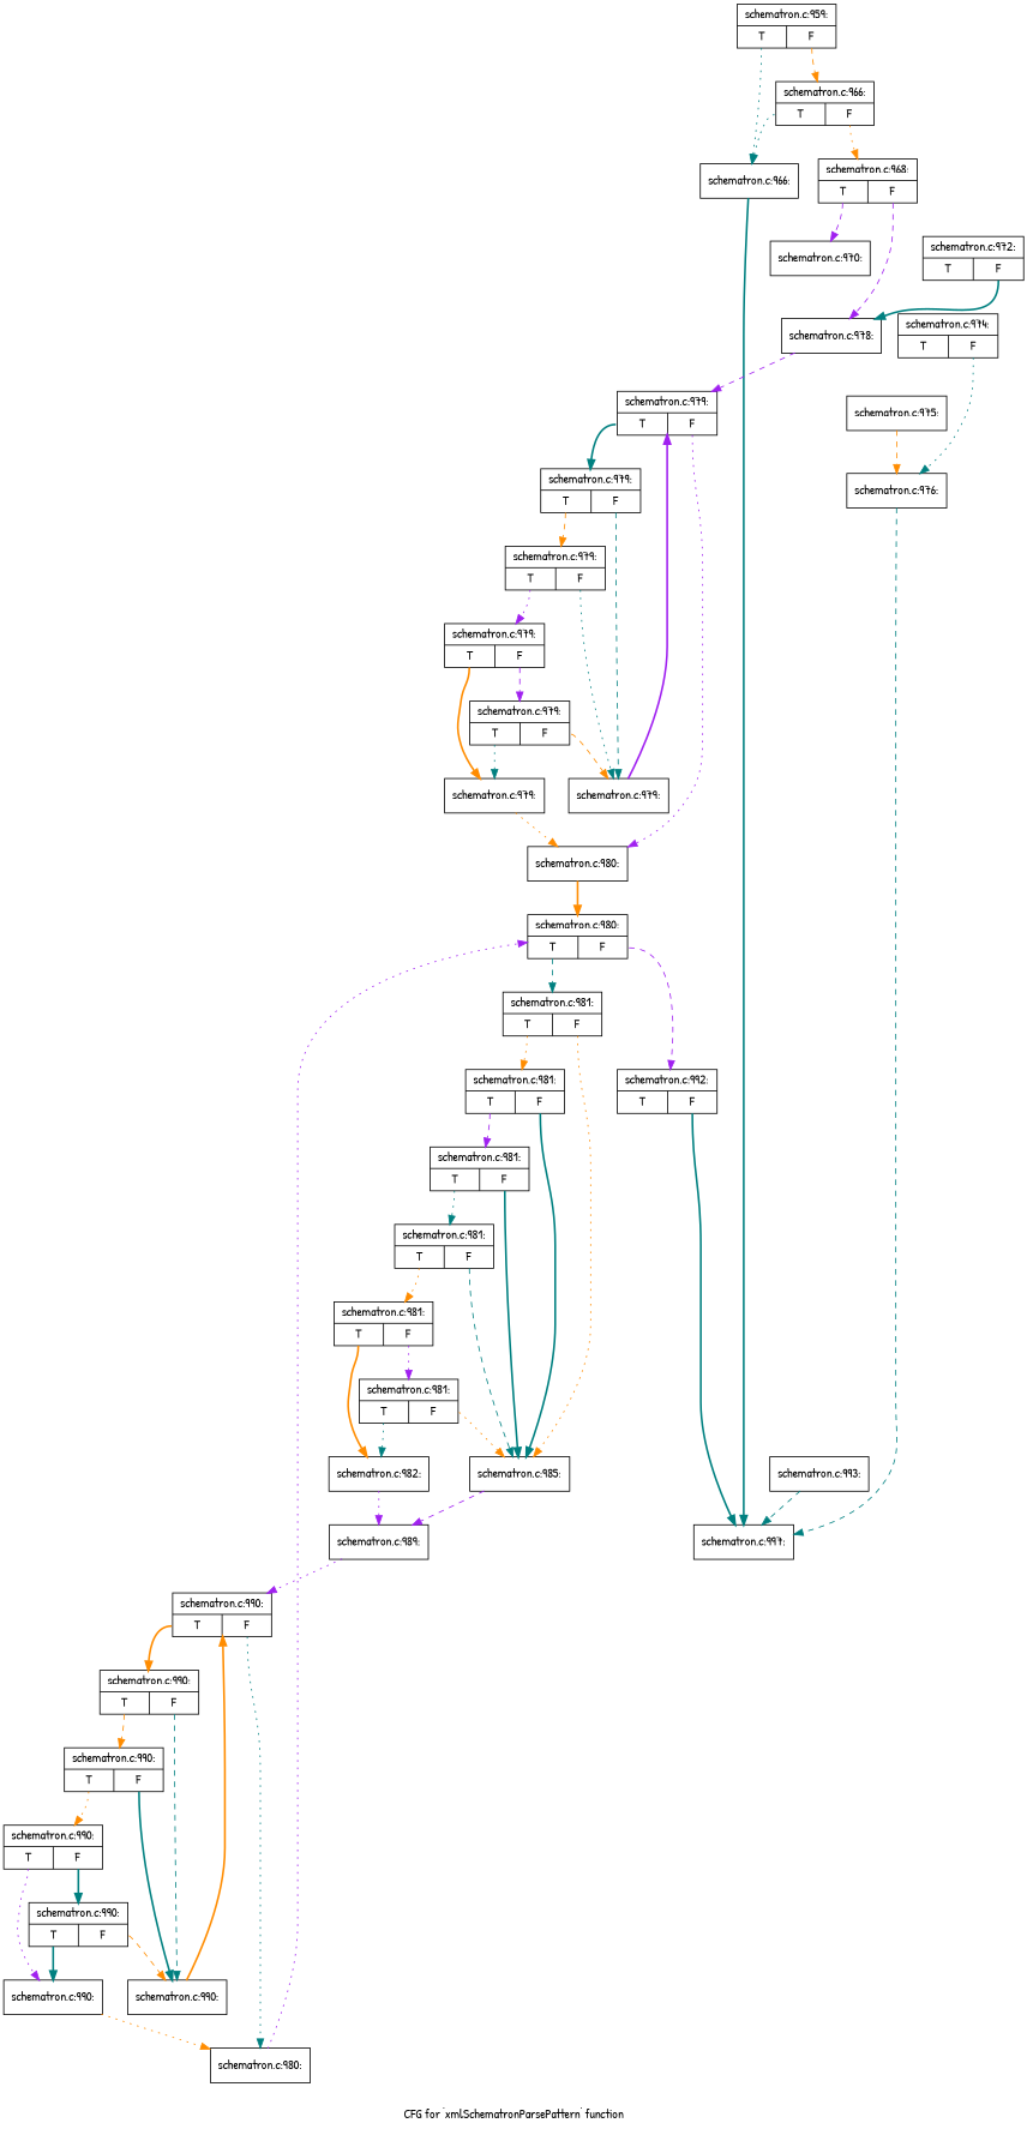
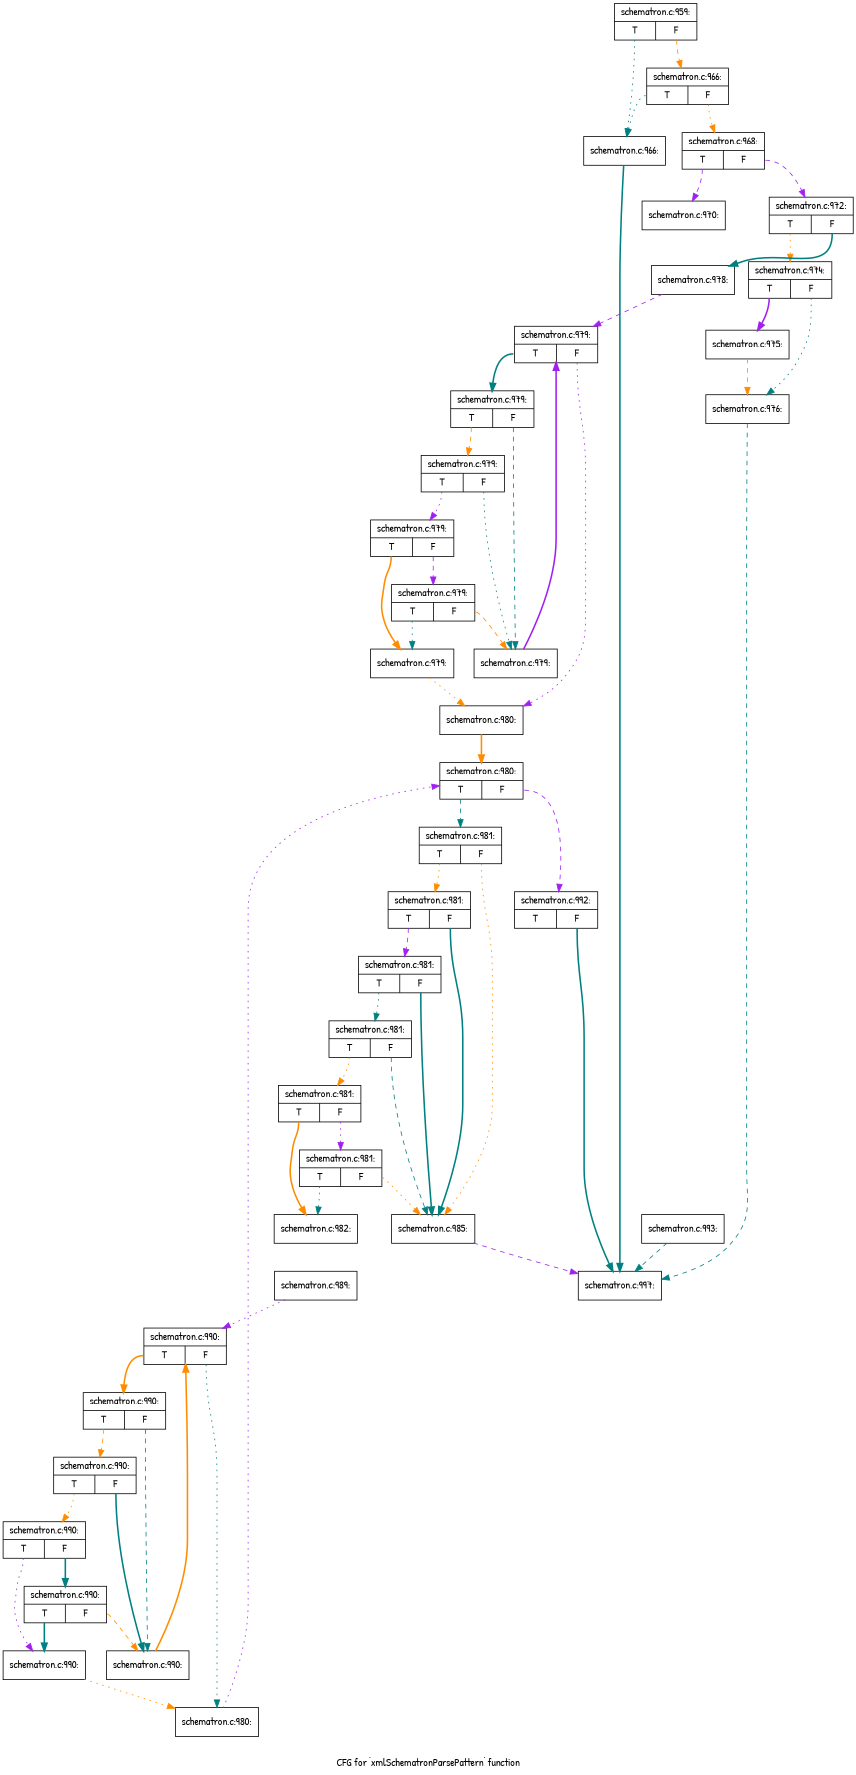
  digraph {
    fontname="Patrick Hand"
    label="CFG for 'xmlSchematronParsePattern' function"
    node [fontname="Patrick Hand" shape=record]
    edge [color=teal fontname="Patrick Hand" style=dotted tailport=s0]
    n1 [label="{schematron.c:959:|{<s0>T|<s1>F}}"]
    n2 [label="{schematron.c:966:}"]
    n3 [label="{schematron.c:966:|{<s0>T|<s1>F}}"]
    n4 [label="{schematron.c:997:}"]
    n5 [label="{schematron.c:968:|{<s0>T|<s1>F}}"]
    n6 [label="{schematron.c:970:}"]
    n7 [label="{schematron.c:972:|{<s0>T|<s1>F}}"]
    n8 [label="{schematron.c:974:|{<s0>T|<s1>F}}"]
    n9 [label="{schematron.c:978:}"]
    n10 [label="{schematron.c:975:}"]
    n11 [label="{schematron.c:976:}"]
    n12 [label="{schematron.c:979:|{<s0>T|<s1>F}}"]
    n13 [label="{schematron.c:979:|{<s0>T|<s1>F}}"]
    n14 [label="{schematron.c:980:}"]
    n15 [label="{schematron.c:979:|{<s0>T|<s1>F}}"]
    n16 [label="{schematron.c:979:}"]
    n17 [label="{schematron.c:980:|{<s0>T|<s1>F}}"]
    n18 [label="{schematron.c:979:|{<s0>T|<s1>F}}"]
    n19 [label="{schematron.c:981:|{<s0>T|<s1>F}}"]
    n20 [label="{schematron.c:992:|{<s0>T|<s1>F}}"]
    n21 [label="{schematron.c:979:}"]
    n22 [label="{schematron.c:979:|{<s0>T|<s1>F}}"]
    n23 [label="{schematron.c:981:|{<s0>T|<s1>F}}"]
    n24 [label="{schematron.c:985:}"]
    n25 [label="{schematron.c:981:|{<s0>T|<s1>F}}"]
    n26 [label="{schematron.c:989:}"]
    n27 [label="{schematron.c:993:}"]
    n28 [label="{schematron.c:981:|{<s0>T|<s1>F}}"]
    n29 [label="{schematron.c:990:|{<s0>T|<s1>F}}"]
    n30 [label="{schematron.c:981:|{<s0>T|<s1>F}}"]
    n31 [label="{schematron.c:982:}"]
    n32 [label="{schematron.c:981:|{<s0>T|<s1>F}}"]
    n33 [label="{schematron.c:990:|{<s0>T|<s1>F}}"]
    n34 [label="{schematron.c:980:}"]
    n35 [label="{schematron.c:990:|{<s0>T|<s1>F}}"]
    n36 [label="{schematron.c:990:}"]
    n37 [label="{schematron.c:990:|{<s0>T|<s1>F}}"]
    n38 [label="{schematron.c:990:}"]
    n39 [label="{schematron.c:990:|{<s0>T|<s1>F}}"]
    n1 -> n2
    n1 -> n3 [color=darkorange style=dashed tailport=s1]
    n2 -> n4 [style=bold]
    n3 -> n2
    n3 -> n5 [color=darkorange tailport=s1]
    n5 -> n6 [color=purple style=dashed]
-   n5 -> n9 [color=purple style=dashed tailport=s1]
+   n5 -> n7 [color=purple style=dashed tailport=s1]
+   n7 -> n8 [color=darkorange]
    n7 -> n9 [style=bold tailport=s1]
+   n8 -> n10 [color=purple style=bold]
    n8 -> n11 [tailport=s1]
    n9 -> n12 [color=purple style=dashed]
    n10 -> n11 [color=darkorange style=dashed]
    n11 -> n4 [style=dashed]
    n12 -> n13 [style=bold]
    n12 -> n14 [color=purple tailport=s1]
    n13 -> n15 [color=darkorange style=dashed]
    n13 -> n16 [style=dashed tailport=s1]
    n14 -> n17 [color=darkorange style=bold]
    n15 -> n16 [tailport=s1]
    n15 -> n18 [color=purple]
    n16 -> n12 [color=purple style=bold]
    n17 -> n19 [style=dashed]
    n17 -> n20 [color=purple style=dashed tailport=s1]
    n18 -> n21 [color=darkorange style=bold]
    n18 -> n22 [color=purple style=dashed tailport=s1]
    n19 -> n23 [color=darkorange]
    n19 -> n24 [color=darkorange tailport=s1]
    n20 -> n4 [style=bold tailport=s1]
    n21 -> n14 [color=darkorange]
    n22 -> n16 [color=darkorange style=dashed tailport=s1]
    n22 -> n21
    n23 -> n24 [style=bold tailport=s1]
    n23 -> n25 [color=purple style=dashed]
-   n24 -> n26 [color=purple style=dashed]
+   n24 -> n4 [color=purple style=dashed]
    n25 -> n24 [style=bold tailport=s1]
    n25 -> n28
    n26 -> n29 [color=purple]
    n27 -> n4 [style=dashed]
    n28 -> n24 [style=dashed tailport=s1]
    n28 -> n30 [color=darkorange]
    n29 -> n33 [color=darkorange style=bold]
    n29 -> n34 [tailport=s1]
    n30 -> n31 [color=darkorange style=bold]
    n30 -> n32 [color=purple tailport=s1]
-   n31 -> n26 [color=purple]
    n32 -> n24 [color=darkorange tailport=s1]
    n32 -> n31
    n33 -> n35 [color=darkorange style=dashed]
    n33 -> n36 [style=dashed tailport=s1]
    n34 -> n17 [color=purple]
    n35 -> n36 [style=bold tailport=s1]
    n35 -> n37 [color=darkorange]
    n36 -> n29 [color=darkorange style=bold]
    n37 -> n38 [color=purple]
    n37 -> n39 [style=bold tailport=s1]
    n38 -> n34 [color=darkorange]
    n39 -> n36 [color=darkorange style=dashed tailport=s1]
    n39 -> n38 [style=bold]
  }
